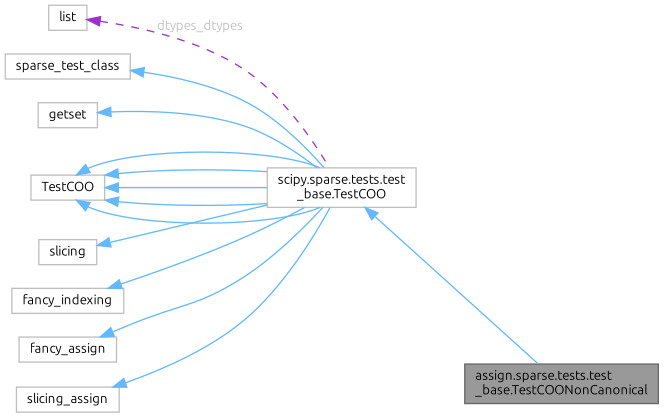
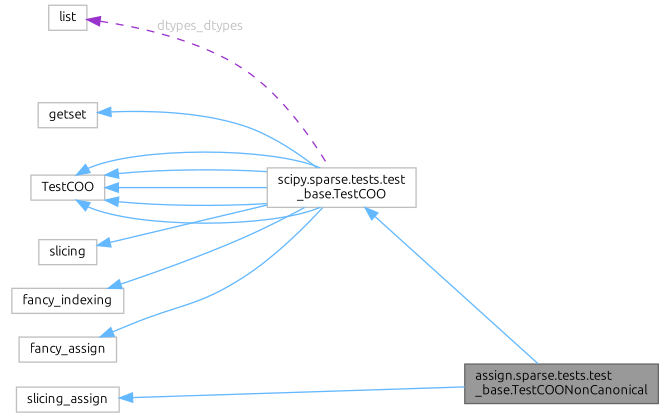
  digraph {
    fontname=Ubuntu
    rankdir=LR
    node [color=grey75 fillcolor=white fontname=Ubuntu fontsize=10 shape=box style=filled]
    edge [color=steelblue1 dir=back fontname=Ubuntu fontsize=10 labelfontname=Helvetica labelfontsize=10 style=solid]
    n1 [color=gray40 fillcolor=grey60 fontcolor=black height=0.2 label="assign.sparse.tests.test\l_base.TestCOONonCanonical" width=0.4]
    n2 [height=0.2 label="scipy.sparse.tests.test\l_base.TestCOO" width=0.4]
-   n3 [height=0.2 label=sparse_test_class width=0.4]
    n4 [height=0.2 label=getset width=0.4]
    n5 [height=0.2 label=TestCOO width=0.4]
    n6 [height=0.2 label=slicing width=0.4]
    n7 [height=0.2 label=slicing_assign width=0.4]
    n8 [height=0.2 label=fancy_indexing width=0.4]
    n9 [height=0.2 label=fancy_assign width=0.4]
    n10 [height=0.2 label=list width=0.4]
    n2 -> n1
-   n3 -> n2
    n4 -> n2
    n5 -> n2
    n5 -> n2
    n5 -> n2
    n5 -> n2
    n5 -> n2
    n6 -> n2
-   n7 -> n2
+   n7 -> n1
    n8 -> n2
    n9 -> n2
    n10 -> n2 [color=darkorchid3 fontcolor=grey label=" dtypes_dtypes" style=dashed]
  }
